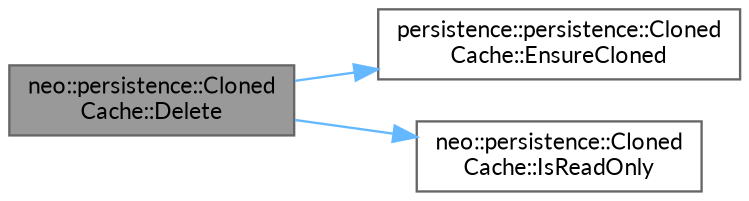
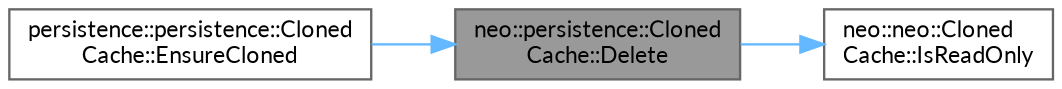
  digraph {
    fontname=Lato
    rankdir=LR
    node [color=grey40 fillcolor=white fontname=Lato fontsize=10 shape=box style=filled]
    edge [color=steelblue1 fontname=Lato fontsize=10 labelfontname=Helvetica labelfontsize=10 style=solid]
    n1 [color=gray40 fillcolor=grey60 fontcolor=black height=0.2 label="neo::persistence::Cloned\lCache::Delete" width=0.4]
    n2 [height=0.2 label="persistence::persistence::Cloned\lCache::EnsureCloned" width=0.4]
-   n3 [height=0.2 label="neo::persistence::Cloned\lCache::IsReadOnly" width=0.4]
-   n1 -> n2
+   n3 [height=0.2 label="neo::neo::Cloned\lCache::IsReadOnly" width=0.4]
+   n2 -> n1
    n1 -> n3
  }
